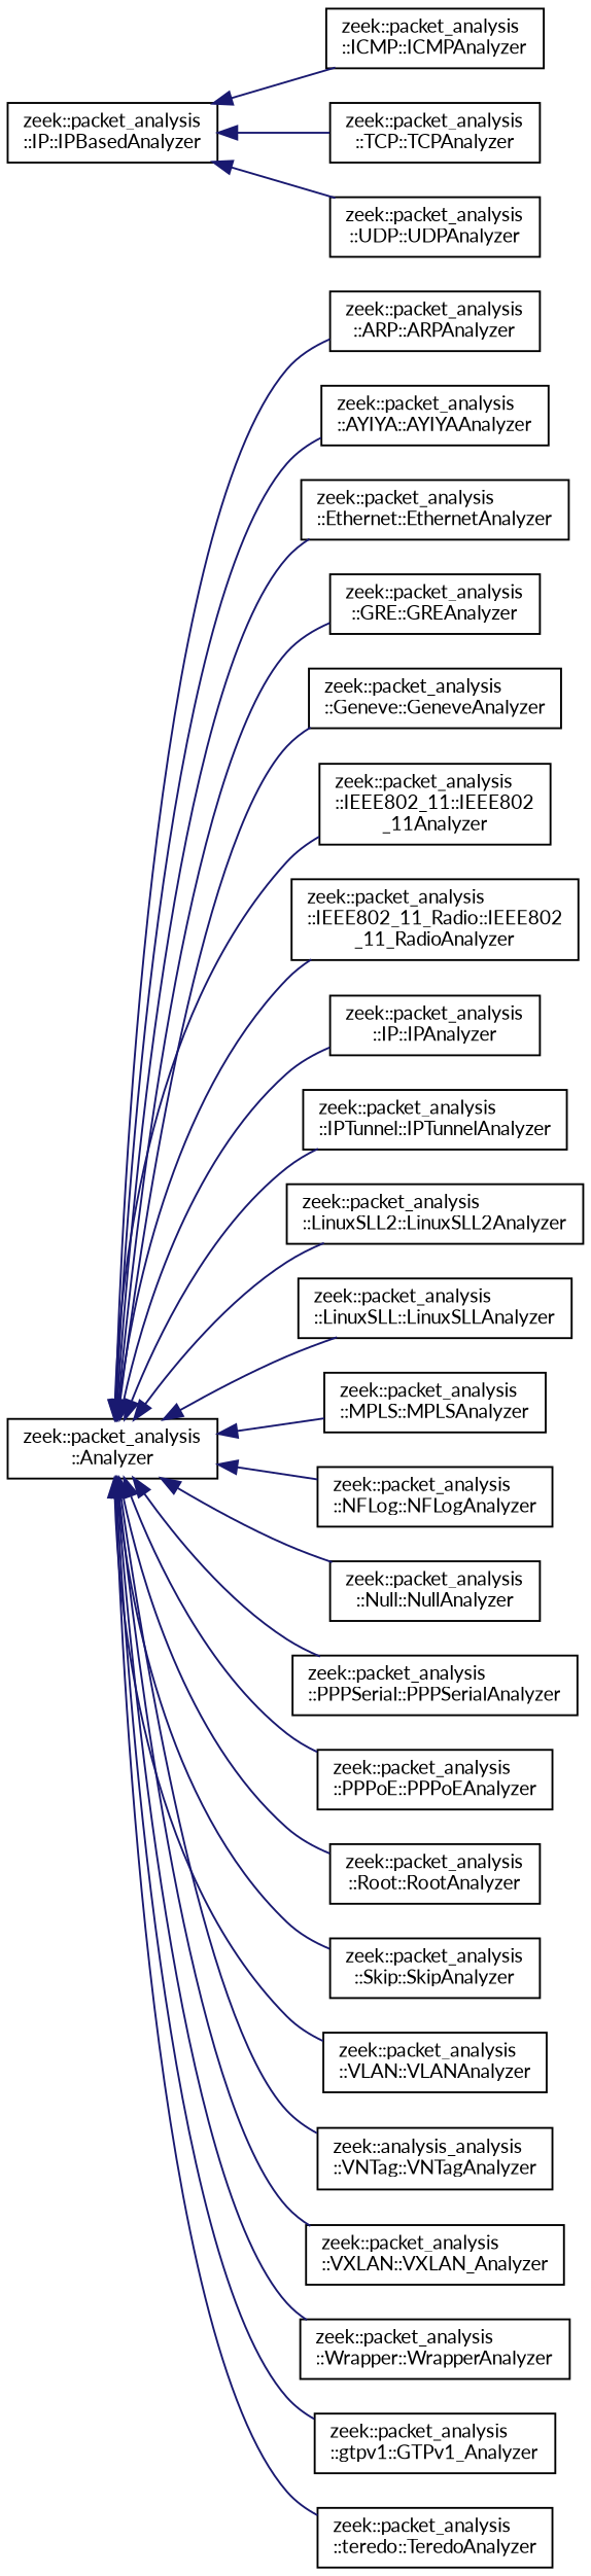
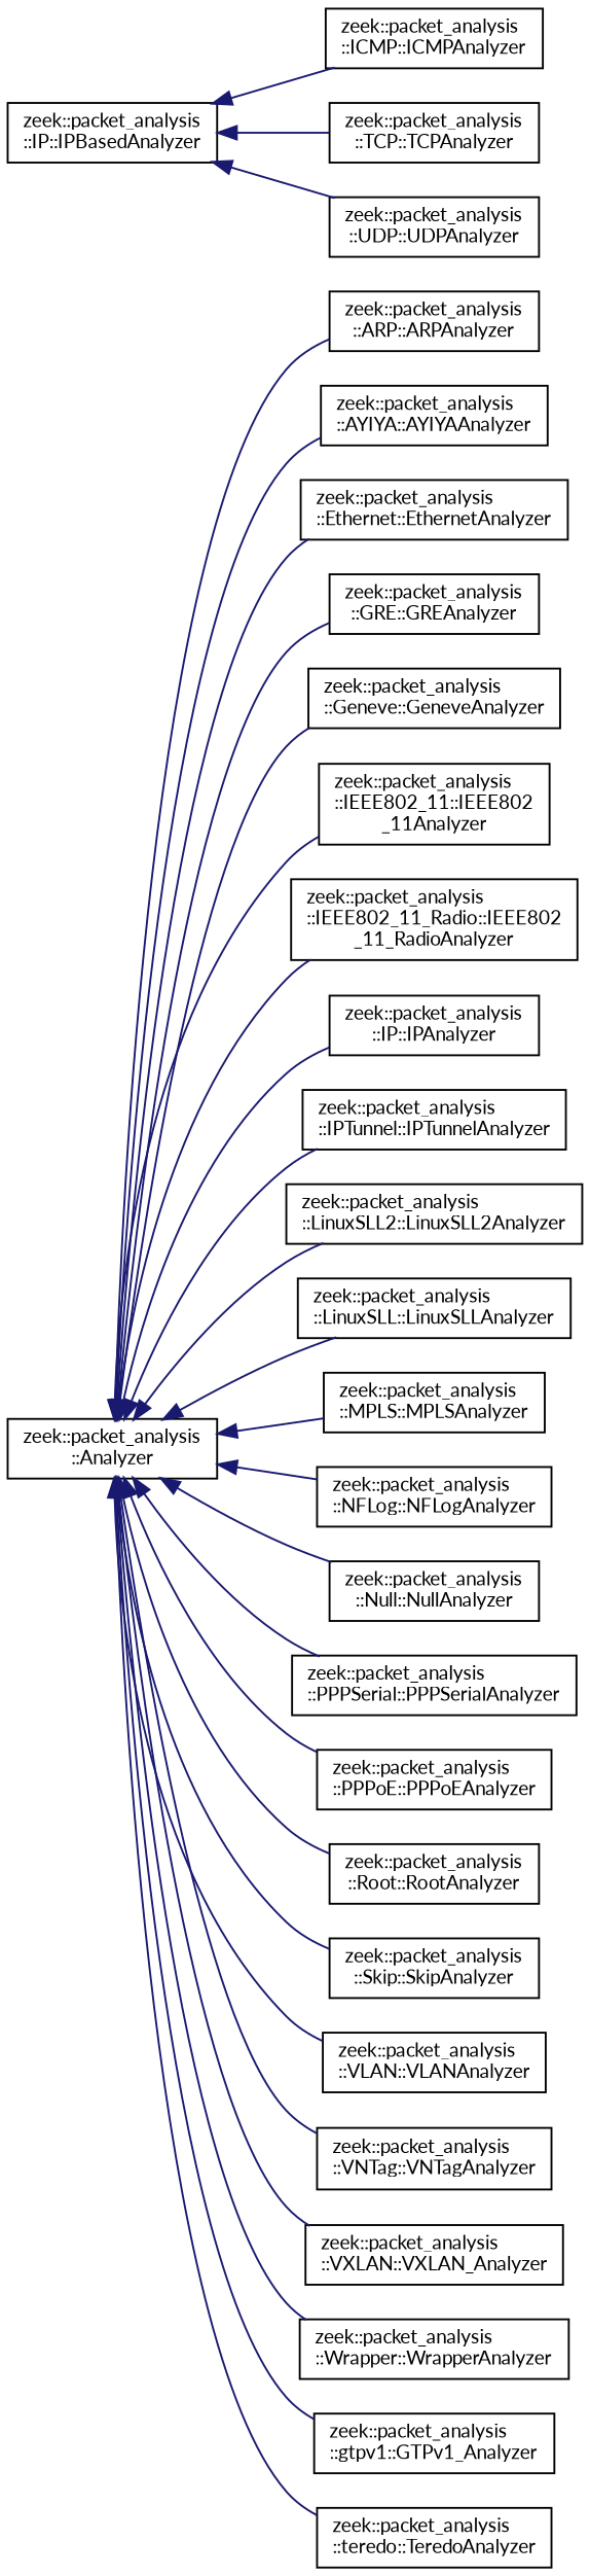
  digraph {
    fontname=Lato
    rankdir=LR
    node [color=black fillcolor=white fontname=Lato fontsize=10 shape=record style=filled]
    edge [color=midnightblue dir=back fontname=Lato fontsize=10 labelfontname=Helvetica labelfontsize=10 style=solid]
    n1 [height=0.2 label="zeek::packet_analysis\l::Analyzer" width=0.4]
    n2 [height=0.2 label="zeek::packet_analysis\l::ARP::ARPAnalyzer" width=0.4]
    n3 [height=0.2 label="zeek::packet_analysis\l::AYIYA::AYIYAAnalyzer" width=0.4]
    n4 [height=0.2 label="zeek::packet_analysis\l::Ethernet::EthernetAnalyzer" width=0.4]
    n5 [height=0.2 label="zeek::packet_analysis\l::GRE::GREAnalyzer" width=0.4]
    n6 [height=0.2 label="zeek::packet_analysis\l::Geneve::GeneveAnalyzer" width=0.4]
    n7 [height=0.2 label="zeek::packet_analysis\l::IEEE802_11::IEEE802\l_11Analyzer" width=0.4]
    n8 [height=0.2 label="zeek::packet_analysis\l::IEEE802_11_Radio::IEEE802\l_11_RadioAnalyzer" width=0.4]
    n9 [height=0.2 label="zeek::packet_analysis\l::IP::IPAnalyzer" width=0.4]
    n10 [height=0.2 label="zeek::packet_analysis\l::IPTunnel::IPTunnelAnalyzer" width=0.4]
    n11 [height=0.2 label="zeek::packet_analysis\l::LinuxSLL2::LinuxSLL2Analyzer" width=0.4]
    n12 [height=0.2 label="zeek::packet_analysis\l::LinuxSLL::LinuxSLLAnalyzer" width=0.4]
    n13 [height=0.2 label="zeek::packet_analysis\l::MPLS::MPLSAnalyzer" width=0.4]
    n14 [height=0.2 label="zeek::packet_analysis\l::NFLog::NFLogAnalyzer" width=0.4]
    n15 [height=0.2 label="zeek::packet_analysis\l::Null::NullAnalyzer" width=0.4]
    n16 [height=0.2 label="zeek::packet_analysis\l::PPPSerial::PPPSerialAnalyzer" width=0.4]
    n17 [height=0.2 label="zeek::packet_analysis\l::PPPoE::PPPoEAnalyzer" width=0.4]
    n18 [height=0.2 label="zeek::packet_analysis\l::Root::RootAnalyzer" width=0.4]
    n19 [height=0.2 label="zeek::packet_analysis\l::Skip::SkipAnalyzer" width=0.4]
    n20 [height=0.2 label="zeek::packet_analysis\l::VLAN::VLANAnalyzer" width=0.4]
-   n21 [height=0.2 label="zeek::analysis_analysis\l::VNTag::VNTagAnalyzer" width=0.4]
+   n21 [height=0.2 label="zeek::packet_analysis\l::VNTag::VNTagAnalyzer" width=0.4]
    n22 [height=0.2 label="zeek::packet_analysis\l::VXLAN::VXLAN_Analyzer" width=0.4]
    n23 [height=0.2 label="zeek::packet_analysis\l::Wrapper::WrapperAnalyzer" width=0.4]
    n24 [height=0.2 label="zeek::packet_analysis\l::gtpv1::GTPv1_Analyzer" width=0.4]
    n25 [height=0.2 label="zeek::packet_analysis\l::teredo::TeredoAnalyzer" width=0.4]
    n26 [height=0.2 label="zeek::packet_analysis\l::IP::IPBasedAnalyzer" width=0.4]
    n27 [height=0.2 label="zeek::packet_analysis\l::ICMP::ICMPAnalyzer" width=0.4]
    n28 [height=0.2 label="zeek::packet_analysis\l::TCP::TCPAnalyzer" width=0.4]
    n29 [height=0.2 label="zeek::packet_analysis\l::UDP::UDPAnalyzer" width=0.4]
    n1 -> n2
    n1 -> n3
    n1 -> n4
    n1 -> n5
    n1 -> n6
    n1 -> n7
    n1 -> n8
    n1 -> n9
    n1 -> n10
    n1 -> n11
    n1 -> n12
    n1 -> n13
    n1 -> n14
    n1 -> n15
    n1 -> n16
    n1 -> n17
    n1 -> n18
    n1 -> n19
    n1 -> n20
    n1 -> n21
    n1 -> n22
    n1 -> n23
    n1 -> n24
    n1 -> n25
    n26 -> n27
    n26 -> n28
    n26 -> n29
  }
